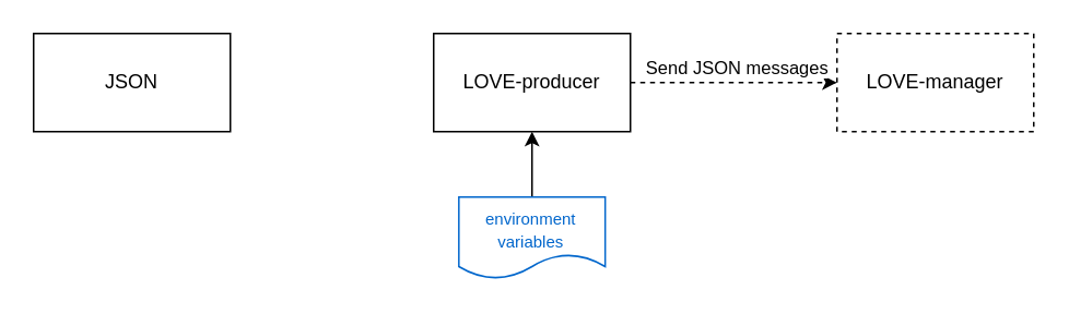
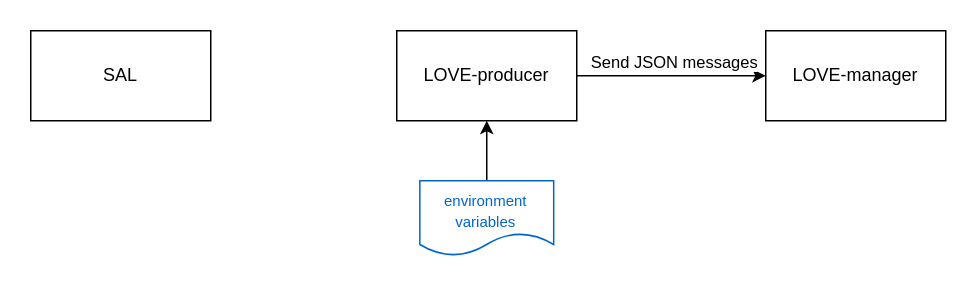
  <mxCell id="0" />
  <mxCell id="1" parent="0" />
- <mxCell id="2" value="" style="edgeStyle=orthogonalEdgeStyle;rounded=0;orthogonalLoop=1;jettySize=auto;html=1;dashed=1;" edge="1" parent="1" source="4" target="6"><mxGeometry relative="1" as="geometry" /></mxCell>
+ <mxCell id="2" value="" style="edgeStyle=orthogonalEdgeStyle;rounded=0;orthogonalLoop=1;jettySize=auto;html=1;" edge="1" parent="1" source="4" target="6"><mxGeometry relative="1" as="geometry" /></mxCell>
  <mxCell id="3" value="Send JSON messages" style="edgeLabel;html=1;align=center;verticalAlign=middle;resizable=0;points=[];" connectable="0" vertex="1" parent="2"><mxGeometry x="-0.143" y="4" relative="1" as="geometry"><mxPoint x="10" y="-6" as="offset" /></mxGeometry></mxCell>
  <mxCell id="4" value="LOVE-producer" style="rounded=0;whiteSpace=wrap;html=1;" vertex="1" parent="1"><mxGeometry x="264" y="20" width="120" height="60" as="geometry" /></mxCell>
- <mxCell id="5" value="JSON" style="rounded=0;whiteSpace=wrap;html=1;" vertex="1" parent="1"><mxGeometry x="20" y="20" width="120" height="60" as="geometry" /></mxCell>
- <mxCell id="6" value="LOVE-manager" style="rounded=0;whiteSpace=wrap;html=1;dashed=1;" vertex="1" parent="1"><mxGeometry x="510" y="20" width="120" height="60" as="geometry" /></mxCell>
+ <mxCell id="5" value="SAL" style="rounded=0;whiteSpace=wrap;html=1;" vertex="1" parent="1"><mxGeometry x="20" y="20" width="120" height="60" as="geometry" /></mxCell>
+ <mxCell id="6" value="LOVE-manager" style="rounded=0;whiteSpace=wrap;html=1;" vertex="1" parent="1"><mxGeometry x="510" y="20" width="120" height="60" as="geometry" /></mxCell>
  <mxCell id="7" value="" style="edgeStyle=orthogonalEdgeStyle;rounded=0;orthogonalLoop=1;jettySize=auto;html=1;" edge="1" parent="1" source="8" target="4"><mxGeometry relative="1" as="geometry" /></mxCell>
  <mxCell id="8" value="&lt;font style=&quot;font-size: 10px;&quot; color=&quot;#0066cc&quot;&gt;environment&lt;br&gt;variables&lt;/font&gt;" style="html=1;whiteSpace=wrap;shape=document;fontSize=11;fontColor=#000000;spacing=3;strokeOpacity=100;strokeColor=#0066CC;spacingBottom=10;" vertex="1" zOrder="18" parent="1"><mxGeometry x="279.38" y="120" width="89.25" height="50" as="geometry" /></mxCell>
